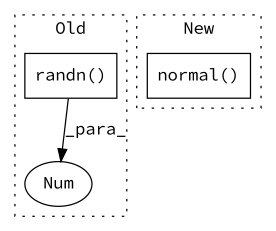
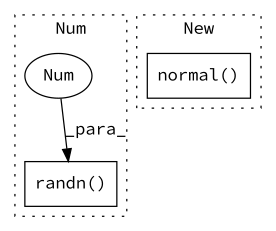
  digraph {
    fontname="Source Code Pro"
    node [a=75 shape=box fontname="Source Code Pro"]
    n1 [l="16,1" label="randn()" s="4951,4975"]
    n2 [a=76 l=4 label=Num s=4967 shape=ellipse]
    n3 [l=43 label="normal()" s=4534]
    subgraph cluster_1 {
-     label=Old
+     label=Num
      style=dotted
      n1
      n2
    }
    subgraph cluster_2 {
      label=New
      style=dotted
      n3
    }
-   n1 -> n2 [label=_para_ fontname="Source Code Pro"]
+   n2 -> n1 [label=_para_ fontname="Source Code Pro"]
  }
